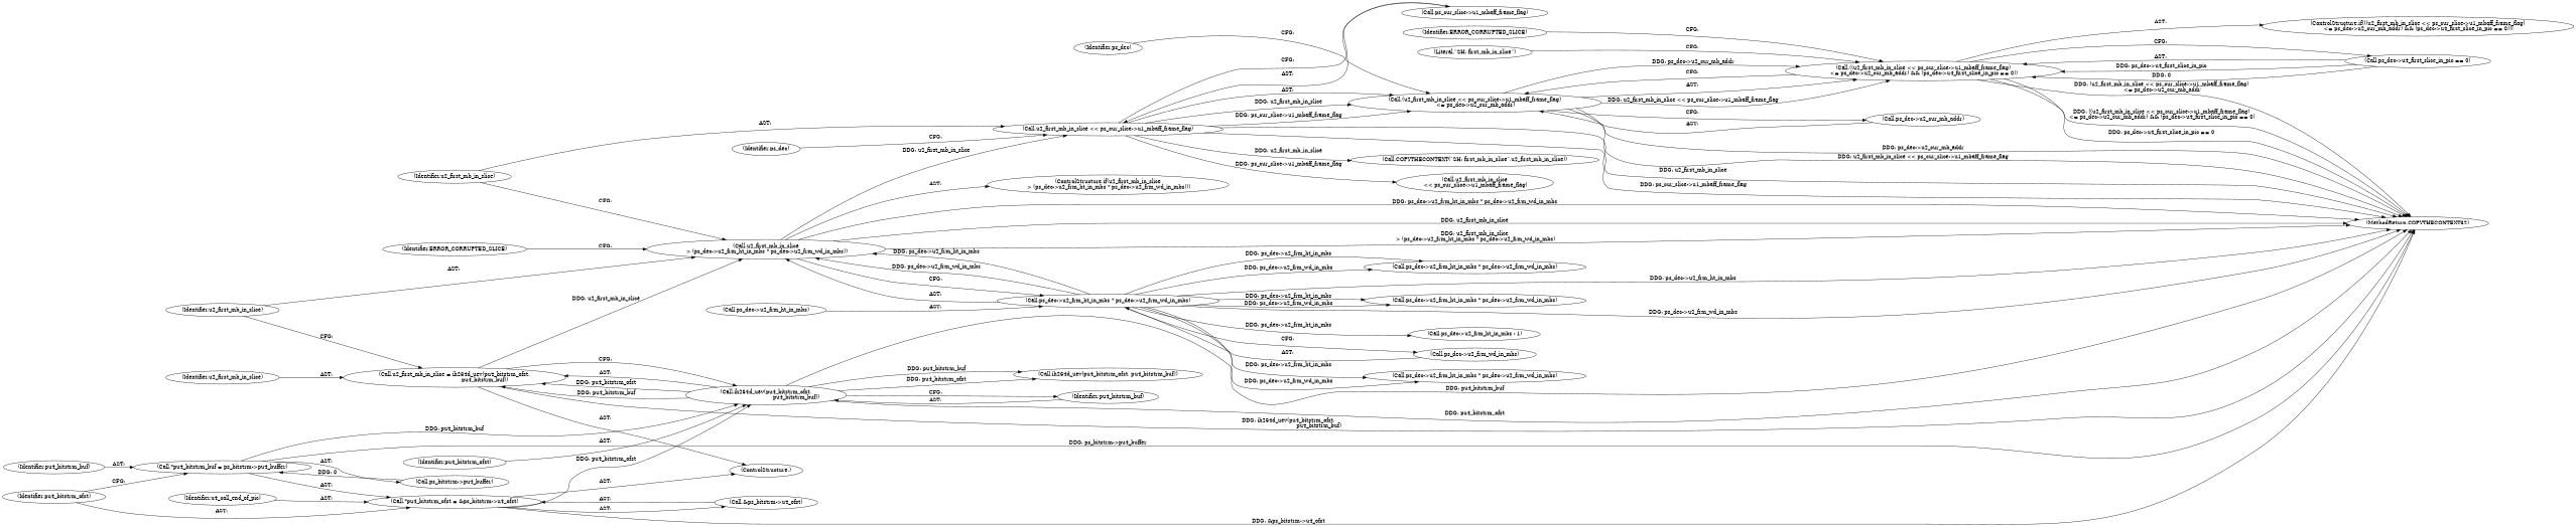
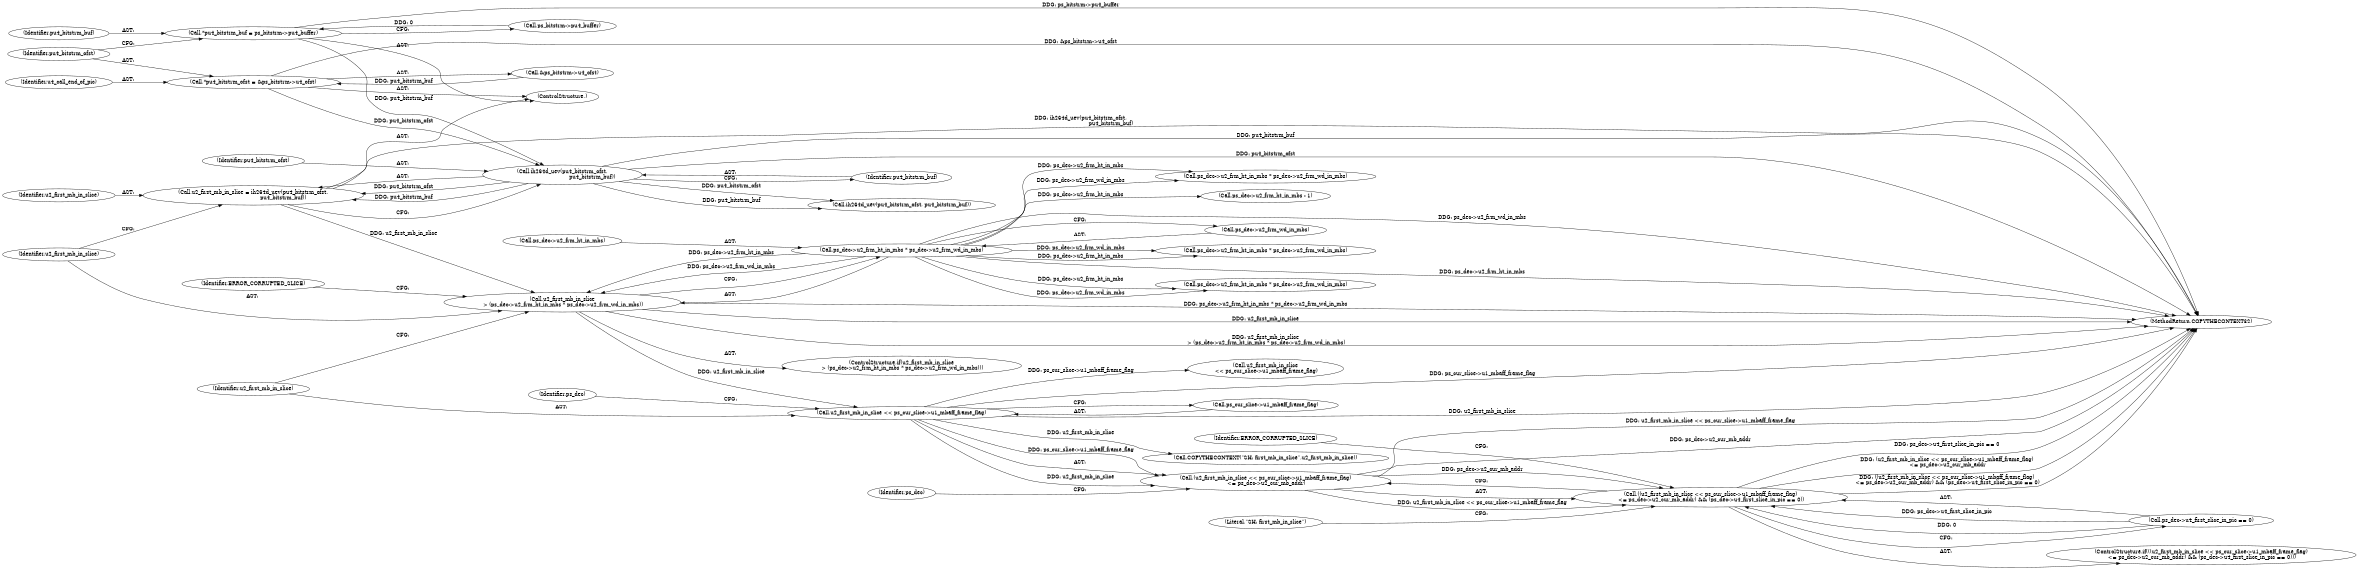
  digraph {
    rankdir=LR
    n1 [label="(Call,(u2_first_mb_in_slice << ps_cur_slice->u1_mbaff_frame_flag)\n <= ps_dec->u2_cur_mb_addr)"]
    n2 [label="(Call,((u2_first_mb_in_slice << ps_cur_slice->u1_mbaff_frame_flag)\n <= ps_dec->u2_cur_mb_addr) && (ps_dec->u4_first_slice_in_pic == 0))"]
    n3 [label="(MethodReturn,COPYTHECONTEXT32)"]
-   n4 [label="(Call,ps_dec->u2_cur_mb_addr)"]
    n5 [label="(ControlStructure,if(((u2_first_mb_in_slice << ps_cur_slice->u1_mbaff_frame_flag)\n <= ps_dec->u2_cur_mb_addr) && (ps_dec->u4_first_slice_in_pic == 0)))"]
    n6 [label="(Call,ps_dec->u4_first_slice_in_pic == 0)"]
    n7 [label="(Call,u2_first_mb_in_slice << ps_cur_slice->u1_mbaff_frame_flag)"]
    n8 [label="(Call,COPYTHECONTEXT(\"SH: first_mb_in_slice\",u2_first_mb_in_slice))"]
    n9 [label="(Call,u2_first_mb_in_slice\n << ps_cur_slice->u1_mbaff_frame_flag)"]
    n10 [label="(Call,ps_cur_slice->u1_mbaff_frame_flag)"]
    n11 [label="(Call,u2_first_mb_in_slice\n > (ps_dec->u2_frm_ht_in_mbs * ps_dec->u2_frm_wd_in_mbs))"]
    n12 [label="(Call,ps_dec->u2_frm_ht_in_mbs * ps_dec->u2_frm_wd_in_mbs)"]
    n13 [label="(ControlStructure,if(u2_first_mb_in_slice\n > (ps_dec->u2_frm_ht_in_mbs * ps_dec->u2_frm_wd_in_mbs)))"]
    n14 [label="(Call,ps_dec->u2_frm_ht_in_mbs * ps_dec->u2_frm_wd_in_mbs)"]
    n15 [label="(Call,ps_dec->u2_frm_ht_in_mbs * ps_dec->u2_frm_wd_in_mbs)"]
    n16 [label="(Call,ps_dec->u2_frm_ht_in_mbs * ps_dec->u2_frm_wd_in_mbs)"]
    n17 [label="(Call,ps_dec->u2_frm_ht_in_mbs - 1)"]
    n18 [label="(Call,ps_dec->u2_frm_wd_in_mbs)"]
    n19 [label="(Call,u2_first_mb_in_slice = ih264d_uev(pu4_bitstrm_ofst,\n                                     pu4_bitstrm_buf))"]
    n20 [label="(Call,ih264d_uev(pu4_bitstrm_ofst,\n                                     pu4_bitstrm_buf))"]
    n21 [label="(ControlStructure,)"]
    n22 [label="(Call,ih264d_uev(pu4_bitstrm_ofst, pu4_bitstrm_buf))"]
    n23 [label="(Identifier,pu4_bitstrm_buf)"]
    n24 [label="(Call,*pu4_bitstrm_ofst = &ps_bitstrm->u4_ofst)"]
    n25 [label="(Call,&ps_bitstrm->u4_ofst)"]
    n26 [label="(Call,*pu4_bitstrm_buf = ps_bitstrm->pu4_buffer)"]
    n27 [label="(Call,ps_bitstrm->pu4_buffer)"]
    n28 [label="(Identifier,u2_first_mb_in_slice)"]
    n29 [label="(Identifier,ERROR_CORRUPTED_SLICE)"]
    n30 [label="(Identifier,pu4_bitstrm_buf)"]
    n31 [label="(Identifier,ERROR_CORRUPTED_SLICE)"]
    n32 [label="(Identifier,pu4_bitstrm_ofst)"]
    n33 [label="(Identifier,pu4_bitstrm_ofst)"]
    n34 [label="(Identifier,ps_dec)"]
    n35 [label="(Identifier,u2_first_mb_in_slice)"]
    n36 [label="(Identifier,u2_first_mb_in_slice)"]
    n37 [label="(Identifier,ps_dec)"]
    n38 [label="(Identifier,u4_call_end_of_pic)"]
    n39 [label="(Call,ps_dec->u2_frm_ht_in_mbs)"]
    n40 [label="(Literal,\"SH: first_mb_in_slice\")"]
    n1 -> n2 [label="AST: "]
    n1 -> n2 [label="DDG: u2_first_mb_in_slice << ps_cur_slice->u1_mbaff_frame_flag"]
    n1 -> n2 [label="DDG: ps_dec->u2_cur_mb_addr"]
    n1 -> n3 [label="DDG: ps_dec->u2_cur_mb_addr"]
    n1 -> n3 [label="DDG: u2_first_mb_in_slice << ps_cur_slice->u1_mbaff_frame_flag"]
-   n1 -> n4 [label="CFG: "]
    n2 -> n1 [label="CFG: "]
    n2 -> n3 [label="DDG: ((u2_first_mb_in_slice << ps_cur_slice->u1_mbaff_frame_flag)\n <= ps_dec->u2_cur_mb_addr) && (ps_dec->u4_first_slice_in_pic == 0)"]
    n2 -> n3 [label="DDG: ps_dec->u4_first_slice_in_pic == 0"]
    n2 -> n3 [label="DDG: (u2_first_mb_in_slice << ps_cur_slice->u1_mbaff_frame_flag)\n <= ps_dec->u2_cur_mb_addr"]
    n2 -> n5 [label="AST: "]
    n2 -> n6 [label="CFG: "]
-   n4 -> n1 [label="AST: "]
    n6 -> n2 [label="AST: "]
    n6 -> n2 [label="DDG: ps_dec->u4_first_slice_in_pic"]
    n6 -> n2 [label="DDG: 0"]
    n7 -> n1 [label="AST: "]
    n7 -> n1 [label="DDG: u2_first_mb_in_slice"]
    n7 -> n1 [label="DDG: ps_cur_slice->u1_mbaff_frame_flag"]
    n7 -> n3 [label="DDG: u2_first_mb_in_slice"]
    n7 -> n3 [label="DDG: ps_cur_slice->u1_mbaff_frame_flag"]
    n7 -> n8 [label="DDG: u2_first_mb_in_slice"]
    n7 -> n9 [label="DDG: ps_cur_slice->u1_mbaff_frame_flag"]
    n7 -> n10 [label="CFG: "]
    n10 -> n7 [label="AST: "]
    n11 -> n3 [label="DDG: ps_dec->u2_frm_ht_in_mbs * ps_dec->u2_frm_wd_in_mbs"]
    n11 -> n3 [label="DDG: u2_first_mb_in_slice"]
    n11 -> n3 [label="DDG: u2_first_mb_in_slice\n > (ps_dec->u2_frm_ht_in_mbs * ps_dec->u2_frm_wd_in_mbs)"]
    n11 -> n7 [label="DDG: u2_first_mb_in_slice"]
    n11 -> n12 [label="CFG: "]
    n11 -> n13 [label="AST: "]
    n12 -> n3 [label="DDG: ps_dec->u2_frm_ht_in_mbs"]
    n12 -> n3 [label="DDG: ps_dec->u2_frm_wd_in_mbs"]
    n12 -> n11 [label="AST: "]
    n12 -> n11 [label="DDG: ps_dec->u2_frm_ht_in_mbs"]
    n12 -> n11 [label="DDG: ps_dec->u2_frm_wd_in_mbs"]
    n12 -> n14 [label="DDG: ps_dec->u2_frm_ht_in_mbs"]
    n12 -> n14 [label="DDG: ps_dec->u2_frm_wd_in_mbs"]
    n12 -> n15 [label="DDG: ps_dec->u2_frm_ht_in_mbs"]
    n12 -> n15 [label="DDG: ps_dec->u2_frm_wd_in_mbs"]
    n12 -> n16 [label="DDG: ps_dec->u2_frm_ht_in_mbs"]
    n12 -> n16 [label="DDG: ps_dec->u2_frm_wd_in_mbs"]
    n12 -> n17 [label="DDG: ps_dec->u2_frm_ht_in_mbs"]
    n12 -> n18 [label="CFG: "]
    n18 -> n12 [label="AST: "]
    n19 -> n3 [label="DDG: ih264d_uev(pu4_bitstrm_ofst,\n                                     pu4_bitstrm_buf)"]
    n19 -> n11 [label="DDG: u2_first_mb_in_slice"]
    n19 -> n20 [label="CFG: "]
    n19 -> n21 [label="AST: "]
    n20 -> n3 [label="DDG: pu4_bitstrm_buf"]
    n20 -> n3 [label="DDG: pu4_bitstrm_ofst"]
    n20 -> n19 [label="AST: "]
    n20 -> n19 [label="DDG: pu4_bitstrm_ofst"]
    n20 -> n19 [label="DDG: pu4_bitstrm_buf"]
    n20 -> n22 [label="DDG: pu4_bitstrm_ofst"]
    n20 -> n22 [label="DDG: pu4_bitstrm_buf"]
    n20 -> n23 [label="CFG: "]
    n23 -> n20 [label="AST: "]
    n24 -> n3 [label="DDG: &ps_bitstrm->u4_ofst"]
    n24 -> n20 [label="DDG: pu4_bitstrm_ofst"]
    n24 -> n21 [label="AST: "]
    n24 -> n25 [label="AST: "]
-   n25 -> n24 [label="AST: "]
+   n25 -> n24 [label="DDG: pu4_bitstrm_buf"]
    n26 -> n3 [label="DDG: ps_bitstrm->pu4_buffer"]
    n26 -> n20 [label="DDG: pu4_bitstrm_buf"]
-   n26 -> n24 [label="AST: "]
-   n26 -> n27 [label="AST: "]
+   n26 -> n21 [label="AST: "]
+   n26 -> n27 [label="CFG: "]
    n27 -> n26 [label="DDG: 0"]
    n28 -> n7 [label="AST: "]
    n28 -> n11 [label="CFG: "]
    n29 -> n11 [label="CFG: "]
    n30 -> n26 [label="AST: "]
    n31 -> n2 [label="CFG: "]
    n32 -> n20 [label="AST: "]
    n33 -> n24 [label="AST: "]
    n33 -> n26 [label="CFG: "]
    n34 -> n7 [label="CFG: "]
    n35 -> n11 [label="AST: "]
    n35 -> n19 [label="CFG: "]
    n36 -> n19 [label="AST: "]
    n37 -> n1 [label="CFG: "]
    n38 -> n24 [label="AST: "]
    n39 -> n12 [label="AST: "]
    n40 -> n2 [label="CFG: "]
  }
